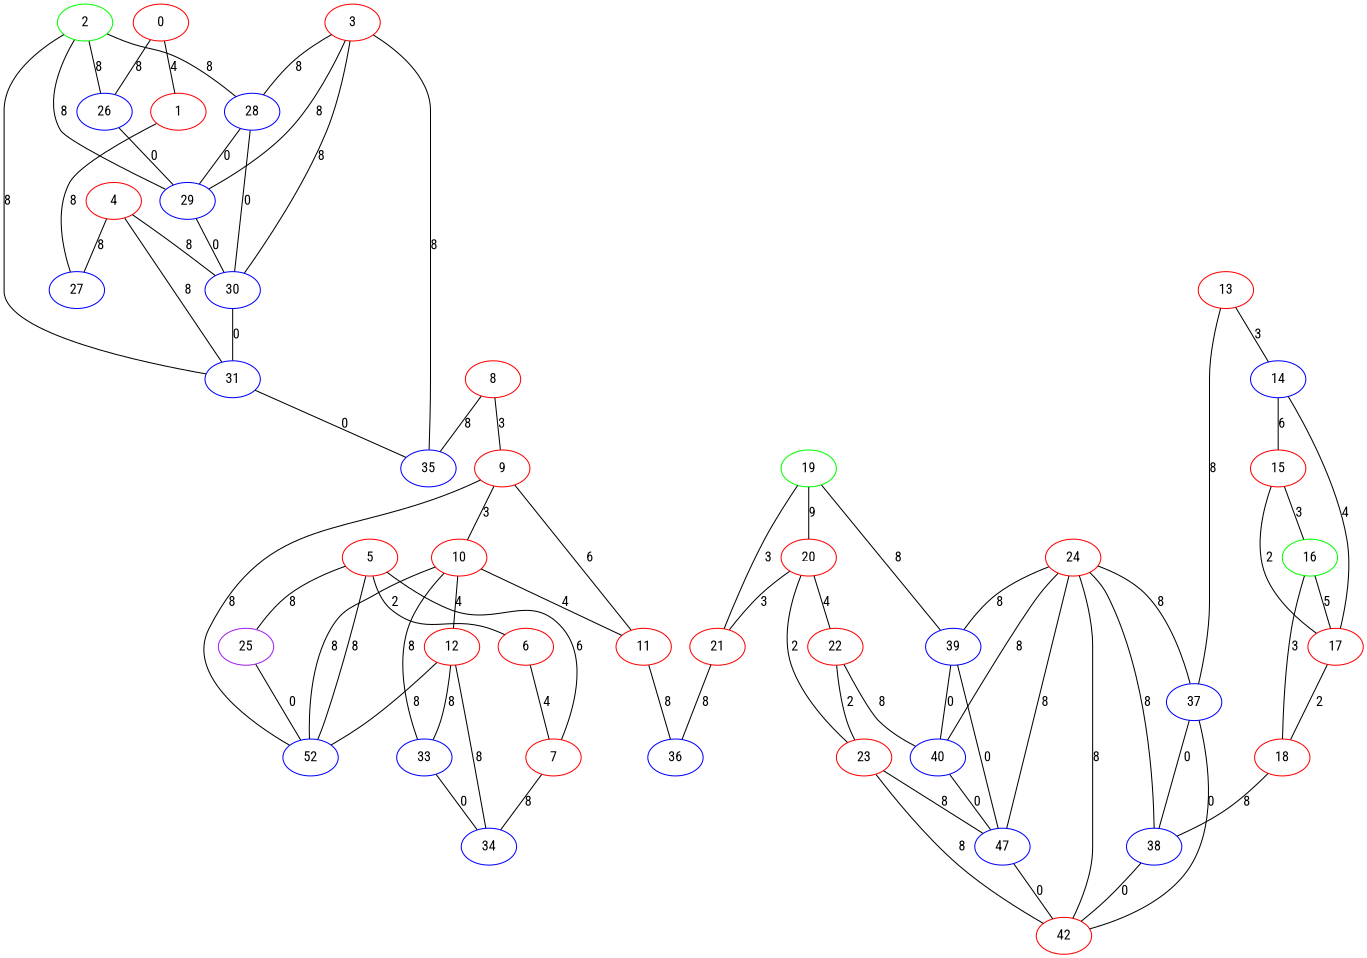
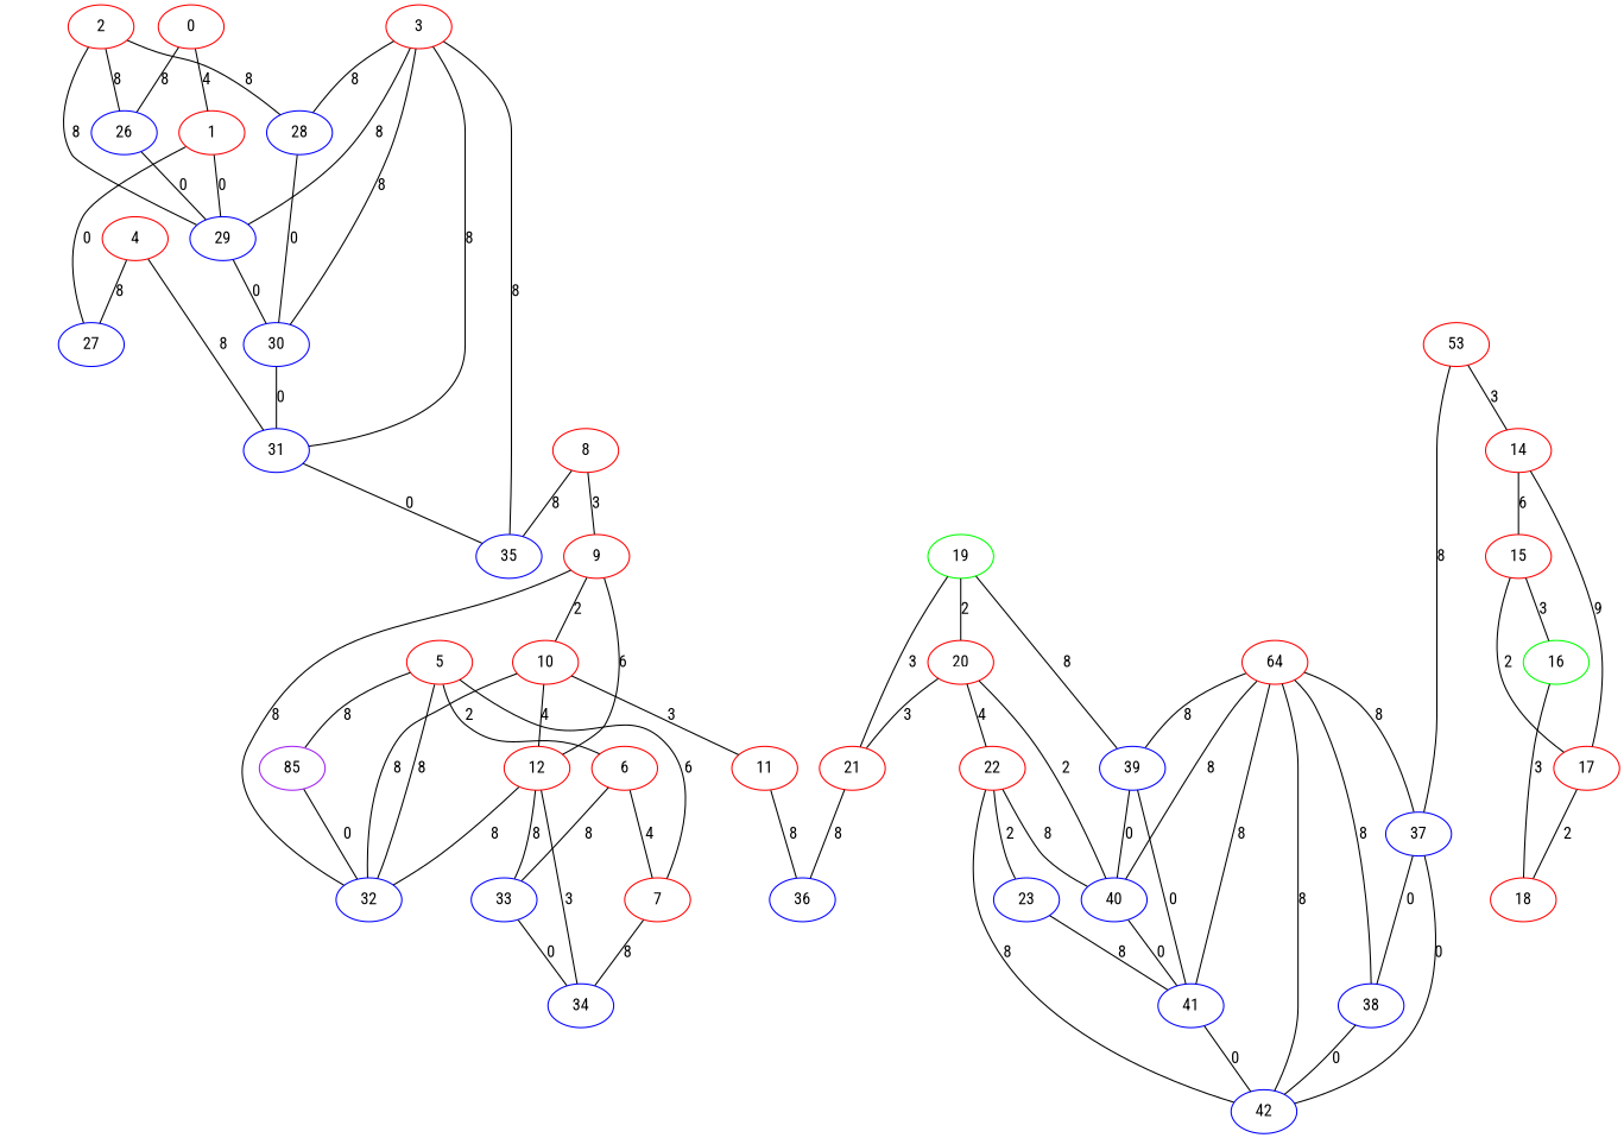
  graph {
    fontname="Roboto Condensed"
    node [color=red fontname="Roboto Condensed" weight=1]
    edge [fontname="Roboto Condensed"]
    0
    1
    26 [color=blue weight=3]
    27 [color=blue weight=3]
    29 [color=blue weight=3]
-   2 [color=green]
+   2
    28 [color=blue weight=3]
    30 [color=blue weight=3]
    3
    31 [color=blue weight=3]
    35 [color=blue weight=3]
    4
    5
    6
    7
-   25 [color=purple weight=4]
-   32 [color=blue weight=3 label=52]
+   25 [color=purple weight=4 label=85]
+   32 [color=blue weight=3]
    33 [color=blue weight=3]
    34 [color=blue weight=3]
    8
    9
    10
    12
    11
    36 [color=blue weight=3]
-   13
-   14 [color=blue]
+   13 [label=53]
+   14
    37 [color=blue weight=3]
    15
    17
    38 [color=blue weight=3]
-   42 [weight=3]
+   42 [color=blue weight=3]
    16 [color=green weight=2]
    18
    19 [color=green weight=2]
    20
    21
    39 [color=blue weight=3]
    22
-   23
+   23 [color=blue]
    40 [color=blue weight=3]
-   41 [color=blue weight=3 label=47]
-   24
+   41 [color=blue weight=3]
+   24 [label=64]
    0 -- 1 [label=4]
    0 -- 26 [label=8]
-   1 -- 27 [label=8]
+   1 -- 27 [label=0]
    26 -- 29 [label=0]
    29 -- 30 [label=0]
    2 -- 26 [label=8]
    2 -- 29 [label=8]
    2 -- 28 [label=8]
-   28 -- 29 [label=0]
+   1 -- 29 [label=0]
    28 -- 30 [label=0]
    30 -- 31 [label=0]
    3 -- 29 [label=8]
    3 -- 28 [label=8]
    3 -- 30 [label=8]
-   2 -- 31 [label=8]
+   3 -- 31 [label=8]
    3 -- 35 [label=8]
    31 -- 35 [label=0]
    4 -- 27 [label=8]
-   4 -- 30 [label=8]
    4 -- 31 [label=8]
    5 -- 6 [label=2]
    5 -- 7 [label=6]
    5 -- 25 [label=8]
    5 -- 32 [label=8]
    6 -- 7 [label=4]
-   10 -- 33 [label=8]
+   6 -- 33 [label=8]
    7 -- 34 [label=8]
    25 -- 32 [label=0]
    33 -- 34 [label=0]
    8 -- 35 [label=8]
    8 -- 9 [label=3]
    9 -- 32 [label=8]
-   9 -- 10 [label=3]
-   9 -- 11 [label=6]
+   9 -- 10 [label=2]
+   9 -- 12 [label=6]
    10 -- 32 [label=8]
    10 -- 12 [label=4]
-   10 -- 11 [label=4]
+   10 -- 11 [label=3]
    12 -- 32 [label=8]
    12 -- 33 [label=8]
-   12 -- 34 [label=8]
+   12 -- 34 [label=3]
    11 -- 36 [label=8]
    13 -- 14 [label=3]
    13 -- 37 [label=8]
    14 -- 15 [label=6]
-   14 -- 17 [label=4]
+   14 -- 17 [label=9]
    37 -- 38 [label=0]
    37 -- 42 [label=0]
    15 -- 17 [label=2]
    15 -- 16 [label=3]
    17 -- 18 [label=2]
    38 -- 42 [label=0]
-   16 -- 17 [label=5]
    16 -- 18 [label=3]
-   18 -- 38 [label=8]
-   19 -- 20 [label=9]
+   19 -- 20 [label=2]
    19 -- 21 [label=3]
    19 -- 39 [label=8]
    20 -- 21 [label=3]
    20 -- 22 [label=4]
-   20 -- 23 [label=2]
+   20 -- 40 [label=2]
    21 -- 36 [label=8]
    39 -- 40 [label=0]
    39 -- 41 [label=0]
    22 -- 23 [label=2]
    22 -- 40 [label=8]
-   23 -- 42 [label=8]
+   22 -- 42 [label=8]
    23 -- 41 [label=8]
    40 -- 41 [label=0]
    41 -- 42 [label=0]
    24 -- 37 [label=8]
    24 -- 38 [label=8]
    24 -- 42 [label=8]
    24 -- 39 [label=8]
    24 -- 40 [label=8]
    24 -- 41 [label=8]
  }
